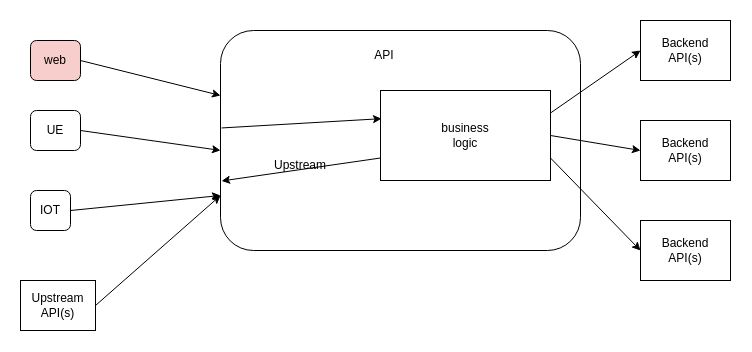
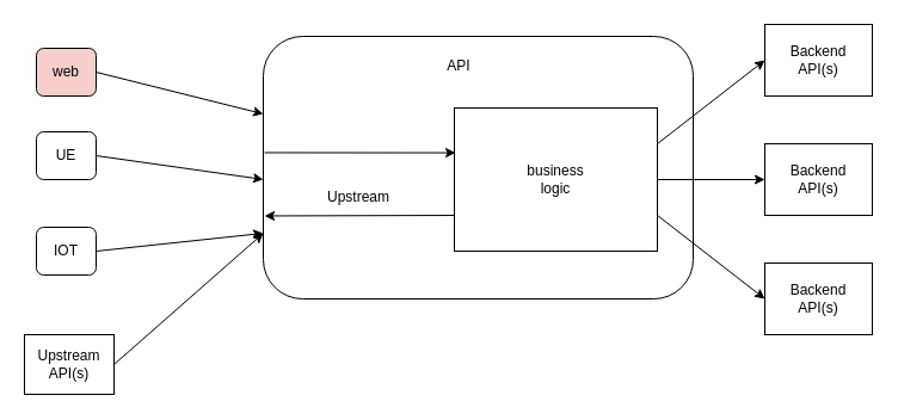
  <mxCell id="0" />
  <mxCell id="1" parent="0" />
  <mxCell id="2" value="" style="rounded=1;whiteSpace=wrap;html=1;" vertex="1" parent="1"><mxGeometry x="220" y="30" width="360" height="220" as="geometry" /></mxCell>
  <mxCell id="3" style="edgeStyle=none;rounded=0;orthogonalLoop=1;jettySize=auto;html=1;exitX=0;exitY=0.75;exitDx=0;exitDy=0;entryX=0.003;entryY=0.684;entryDx=0;entryDy=0;entryPerimeter=0;" edge="1" parent="1" source="6" target="2"><mxGeometry relative="1" as="geometry" /></mxCell>
  <mxCell id="4" style="edgeStyle=none;rounded=0;orthogonalLoop=1;jettySize=auto;html=1;exitX=1;exitY=0.5;exitDx=0;exitDy=0;entryX=0;entryY=0.5;entryDx=0;entryDy=0;" edge="1" parent="1" source="6" target="19"><mxGeometry relative="1" as="geometry" /></mxCell>
  <mxCell id="5" style="edgeStyle=none;rounded=0;orthogonalLoop=1;jettySize=auto;html=1;exitX=1;exitY=0.75;exitDx=0;exitDy=0;entryX=0;entryY=0.5;entryDx=0;entryDy=0;" edge="1" parent="1" source="6" target="20"><mxGeometry relative="1" as="geometry" /></mxCell>
- <mxCell id="6" value="business&lt;br&gt;logic" style="rounded=0;whiteSpace=wrap;html=1;" vertex="1" parent="1"><mxGeometry x="380" y="90" width="170" height="90" as="geometry" /></mxCell>
+ <mxCell id="6" value="business&lt;br&gt;logic" style="rounded=0;whiteSpace=wrap;html=1;" vertex="1" parent="1"><mxGeometry x="380" y="90" width="170" height="120" as="geometry" /></mxCell>
  <mxCell id="7" value="" style="endArrow=classic;html=1;rounded=0;exitX=0.003;exitY=0.443;exitDx=0;exitDy=0;exitPerimeter=0;entryX=0.006;entryY=0.313;entryDx=0;entryDy=0;entryPerimeter=0;" edge="1" parent="1" source="2" target="6"><mxGeometry width="50" height="50" relative="1" as="geometry"><mxPoint x="330" y="270" as="sourcePoint" /><mxPoint x="380" y="220" as="targetPoint" /></mxGeometry></mxCell>
  <mxCell id="8" value="Upstream" style="text;html=1;strokeColor=none;fillColor=none;align=center;verticalAlign=middle;whiteSpace=wrap;rounded=0;" vertex="1" parent="1"><mxGeometry x="270" y="150" width="60" height="30" as="geometry" /></mxCell>
  <mxCell id="9" style="edgeStyle=none;rounded=0;orthogonalLoop=1;jettySize=auto;html=1;exitX=1;exitY=0.5;exitDx=0;exitDy=0;" edge="1" parent="1" source="10" target="2"><mxGeometry relative="1" as="geometry" /></mxCell>
  <mxCell id="10" value="web" style="rounded=1;whiteSpace=wrap;html=1;fillColor=#f8cecc;" vertex="1" parent="1"><mxGeometry x="30" y="40" width="50" height="40" as="geometry" /></mxCell>
  <mxCell id="11" style="edgeStyle=none;rounded=0;orthogonalLoop=1;jettySize=auto;html=1;exitX=1;exitY=0.5;exitDx=0;exitDy=0;entryX=0;entryY=0.545;entryDx=0;entryDy=0;entryPerimeter=0;" edge="1" parent="1" source="12" target="2"><mxGeometry relative="1" as="geometry" /></mxCell>
  <mxCell id="12" value="UE" style="rounded=1;whiteSpace=wrap;html=1;" vertex="1" parent="1"><mxGeometry x="30" y="110" width="50" height="40" as="geometry" /></mxCell>
  <mxCell id="13" style="edgeStyle=none;rounded=0;orthogonalLoop=1;jettySize=auto;html=1;exitX=1;exitY=0.5;exitDx=0;exitDy=0;entryX=0;entryY=0.75;entryDx=0;entryDy=0;" edge="1" parent="1" source="14" target="2"><mxGeometry relative="1" as="geometry" /></mxCell>
- <mxCell id="14" value="IOT" style="rounded=1;whiteSpace=wrap;html=1;" vertex="1" parent="1"><mxGeometry x="30" y="190" width="40" height="40" as="geometry" /></mxCell>
+ <mxCell id="14" value="IOT" style="rounded=1;whiteSpace=wrap;html=1;" vertex="1" parent="1"><mxGeometry x="30" y="190" width="50" height="40" as="geometry" /></mxCell>
  <mxCell id="15" value="API" style="text;html=1;strokeColor=none;fillColor=none;align=center;verticalAlign=middle;whiteSpace=wrap;rounded=0;" vertex="1" parent="1"><mxGeometry x="354" y="40" width="60" height="30" as="geometry" /></mxCell>
  <mxCell id="16" style="edgeStyle=none;rounded=0;orthogonalLoop=1;jettySize=auto;html=1;exitX=1;exitY=0.5;exitDx=0;exitDy=0;entryX=0;entryY=0.75;entryDx=0;entryDy=0;" edge="1" parent="1" source="17" target="2"><mxGeometry relative="1" as="geometry" /></mxCell>
  <mxCell id="17" value="Upstream&lt;br&gt;API(s)" style="rounded=0;whiteSpace=wrap;html=1;" vertex="1" parent="1"><mxGeometry x="20" y="280" width="75" height="50" as="geometry" /></mxCell>
  <mxCell id="18" value="Backend&lt;br&gt;API(s)" style="rounded=0;whiteSpace=wrap;html=1;" vertex="1" parent="1"><mxGeometry x="640" y="20" width="90" height="60" as="geometry" /></mxCell>
  <mxCell id="19" value="Backend&lt;br&gt;API(s)" style="rounded=0;whiteSpace=wrap;html=1;" vertex="1" parent="1"><mxGeometry x="640" y="120" width="90" height="60" as="geometry" /></mxCell>
  <mxCell id="20" value="Backend&lt;br&gt;API(s)" style="rounded=0;whiteSpace=wrap;html=1;" vertex="1" parent="1"><mxGeometry x="640" y="220" width="90" height="60" as="geometry" /></mxCell>
  <mxCell id="21" value="" style="endArrow=classic;html=1;rounded=0;entryX=0;entryY=0.5;entryDx=0;entryDy=0;exitX=1;exitY=0.25;exitDx=0;exitDy=0;" edge="1" parent="1" source="6" target="18"><mxGeometry width="50" height="50" relative="1" as="geometry"><mxPoint x="330" y="270" as="sourcePoint" /><mxPoint x="380" y="220" as="targetPoint" /></mxGeometry></mxCell>
